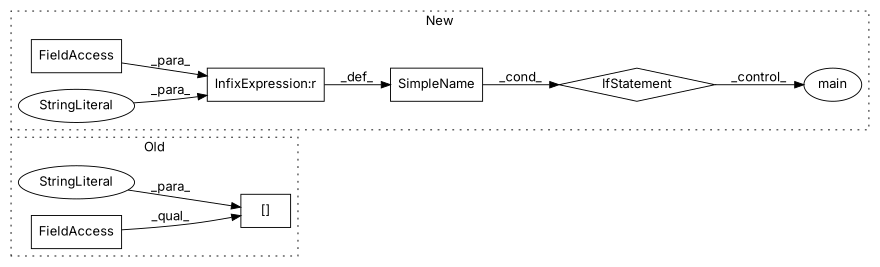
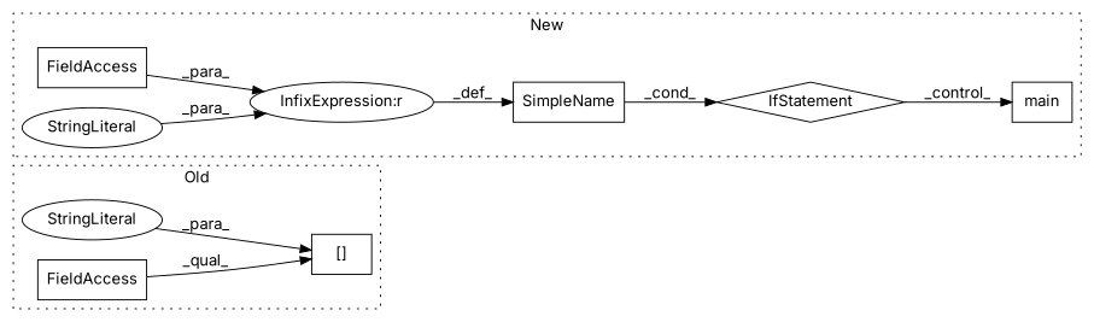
  digraph {
    fontname=Inter
    rankdir=LR
    node [a=45 fontname=Inter l=8 shape=box]
    edge [fontname=Inter]
    n1 [a=2 l="12,1" label="[]" s="326,346"]
    n2 [label=StringLiteral s=338 shape=ellipse]
    n3 [a=22 l=11 label=FieldAccess s=326]
-   n4 [a=32 l=6 label=main s=889 shape=ellipse]
+   n4 [a=32 l=6 label=main s=889]
    n5 [a=25 l="4,2" label=IfStatement s="844,870" shape=diamond]
    n6 [a=42 label=SimpleName l=""]
-   n7 [a=27 l=4 label="InfixExpression:r" s=856]
+   n7 [a=27 l=4 label="InfixExpression:r" s=856 shape=ellipse]
    n8 [a=22 label=FieldAccess s=848]
    n9 [l=10 label=StringLiteral s=860 shape=ellipse]
    subgraph cluster_1 {
      label=Old
      style=dotted
      n1
      n2
      n3
    }
    subgraph cluster_2 {
      label=New
      style=dotted
      n4
      n5
      n6
      n7
      n8
      n9
    }
    n2 -> n1 [label=_para_]
    n3 -> n1 [label=_qual_]
    n5 -> n4 [label=_control_]
    n6 -> n5 [label=_cond_]
    n7 -> n6 [label=_def_]
    n8 -> n7 [label=_para_]
    n9 -> n7 [label=_para_]
  }
